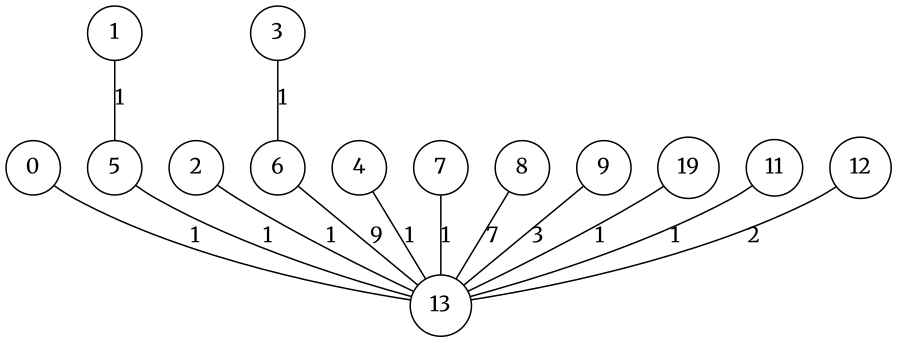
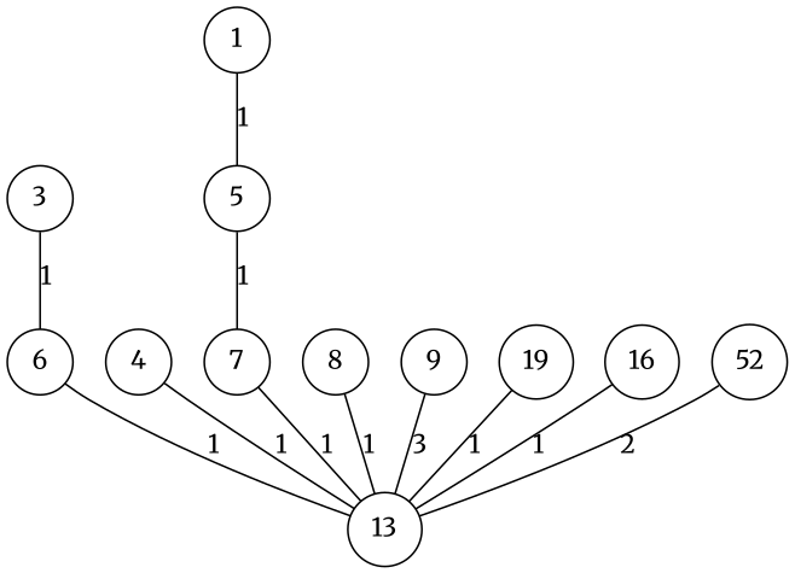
  graph {
    fontname=Merriweather
    node [fontname=Merriweather shape=circle]
    edge [fontname=Merriweather]
-   0
    13
    1
    5
-   2
    3
    6
    4
    7
    8
    9
    n12 [label=19]
-   11
-   12
-   0 -- 13 [label=1]
+   11 [label=16]
+   12 [label=52]
    1 -- 5 [label=1]
-   5 -- 13 [label=1]
-   2 -- 13 [label=1]
+   5 -- 7 [label=1]
    3 -- 6 [label=1]
-   6 -- 13 [label=9]
+   6 -- 13 [label=1]
    4 -- 13 [label=1]
    7 -- 13 [label=1]
-   8 -- 13 [label=7]
+   8 -- 13 [label=1]
    9 -- 13 [label=3]
    n12 -- 13 [label=1]
    11 -- 13 [label=1]
    12 -- 13 [label=2]
  }
